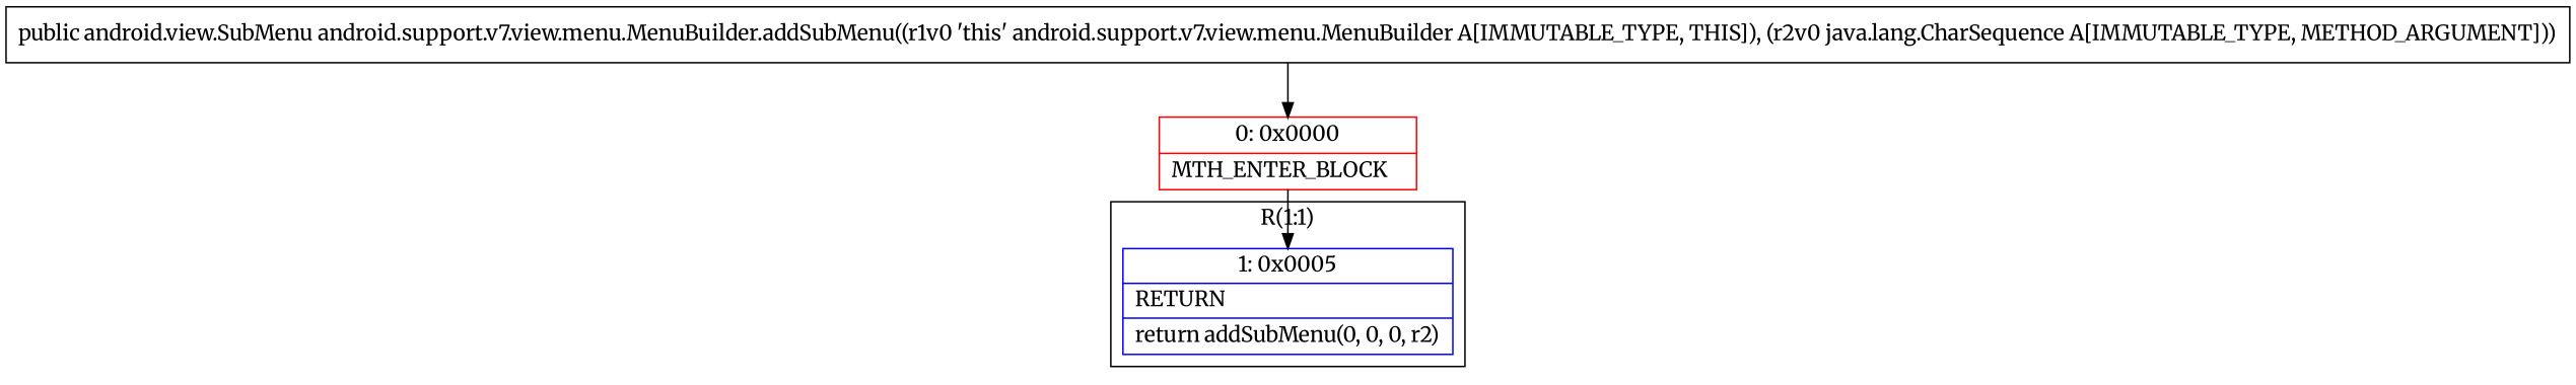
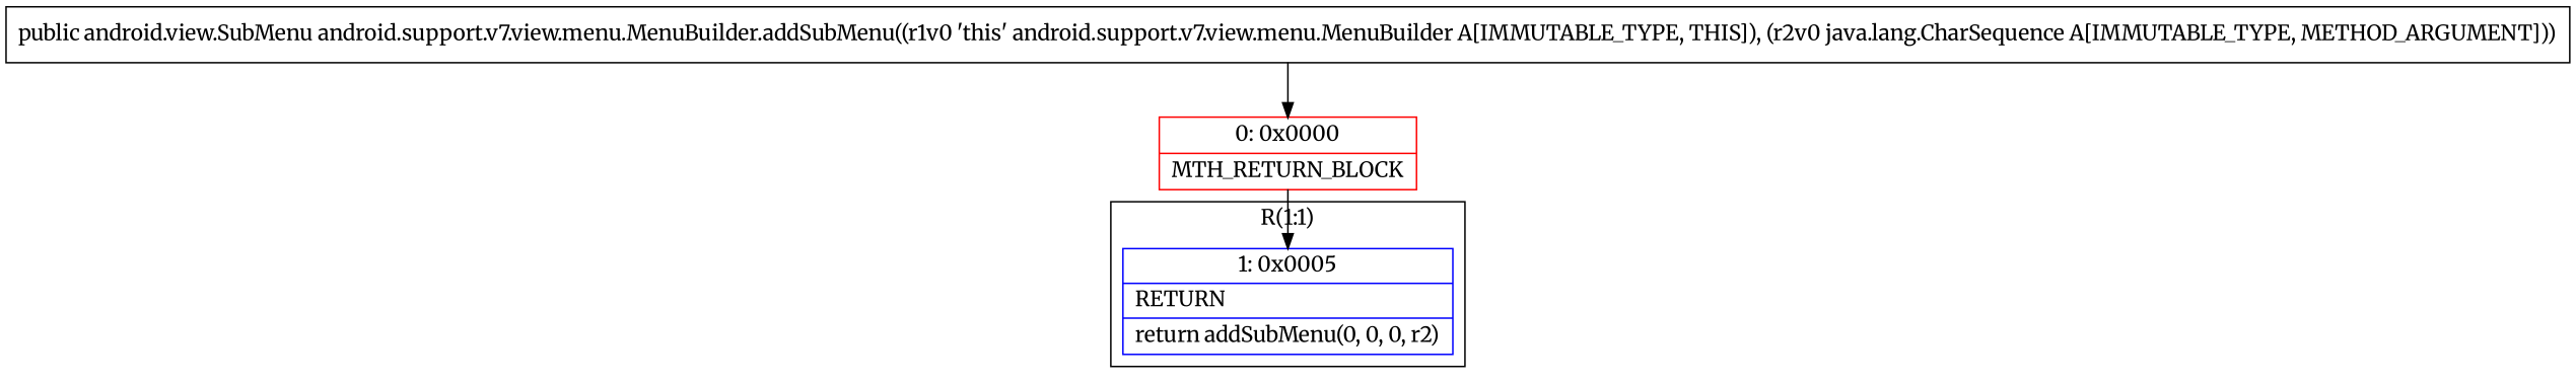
  digraph {
    fontname=Merriweather
    node [shape=record fontname=Merriweather]
    edge [fontname=Merriweather]
    n1 [color=blue label="{1\:\ 0x0005|RETURN\l|return addSubMenu(0, 0, 0, r2)\l}"]
-   n2 [color=red label="{0\:\ 0x0000|MTH_ENTER_BLOCK\l}"]
+   n2 [color=red label="{0\:\ 0x0000|MTH_RETURN_BLOCK\l}"]
    n3 [label="{public android.view.SubMenu android.support.v7.view.menu.MenuBuilder.addSubMenu((r1v0 'this' android.support.v7.view.menu.MenuBuilder A[IMMUTABLE_TYPE, THIS]), (r2v0 java.lang.CharSequence A[IMMUTABLE_TYPE, METHOD_ARGUMENT])) }"]
    subgraph cluster_1 {
      label="R(1:1)"
      n1
    }
    n2 -> n1
    n3 -> n2
  }
